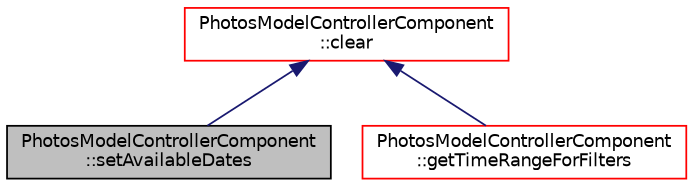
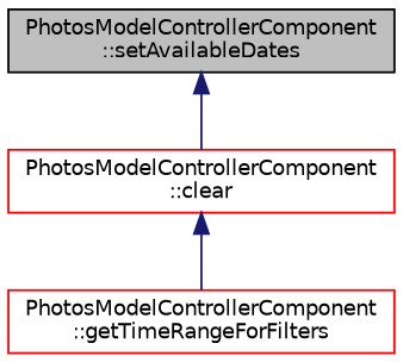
  digraph {
    rankdir=TB
    node [color=red fillcolor=white fontname=Helvetica fontsize=10 shape=record style=filled]
    edge [color=midnightblue dir=back fontname=Helvetica fontsize=10 labelfontname=Helvetica labelfontsize=10 style=solid]
    n1 [color=black fillcolor=grey75 fontcolor=black height=0.2 label="PhotosModelControllerComponent\l::setAvailableDates" width=0.4]
    n2 [height=0.2 label="PhotosModelControllerComponent\l::clear" width=0.4]
    n3 [height=0.2 label="PhotosModelControllerComponent\l::getTimeRangeForFilters" width=0.4]
-   n2 -> n1
+   n1 -> n2
    n2 -> n3
  }
